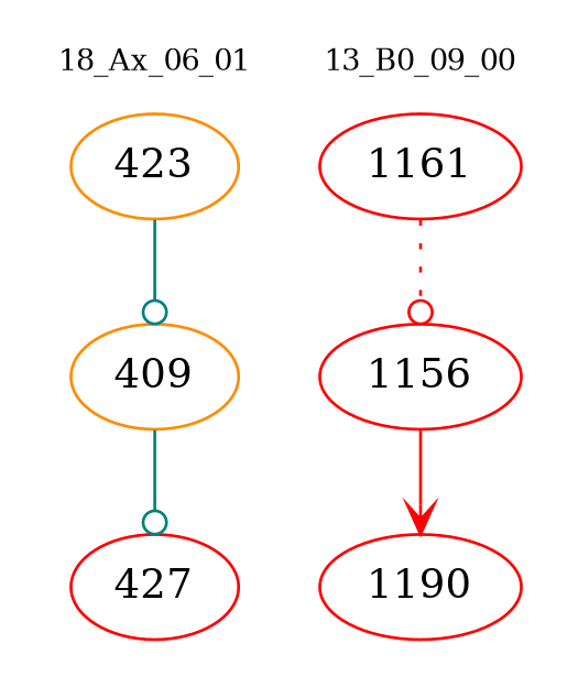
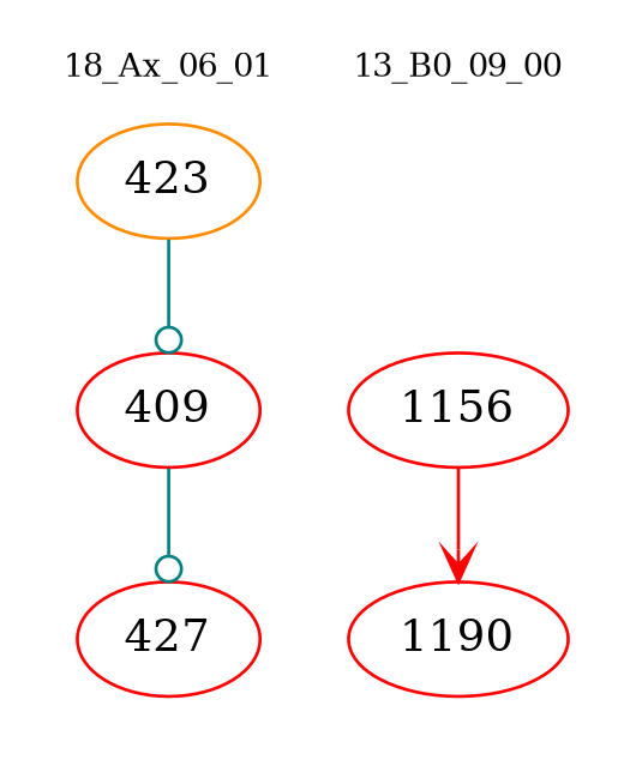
  digraph {
    node [color=red]
    edge [arrowhead=odot color=teal style=solid]
    n1 [color=darkorange label=423]
-   n2 [color=darkorange label=409]
+   n2 [label=409]
    n3 [label=427]
-   n4 [label=1161]
    n5 [label=1156]
    n6 [label=1190]
    subgraph cluster_1 {
      color=white
      fontsize=10
      label="18_Ax_06_01"
      n1
      n2
      n3
    }
    subgraph cluster_2 {
      color=white
      fontsize=10
      label="13_B0_09_00"
-     n4
      n5
      n6
    }
    n1 -> n2
    n2 -> n3
-   n4 -> n5 [color=red style=dotted]
    n5 -> n6 [arrowhead=vee color=red]
  }
